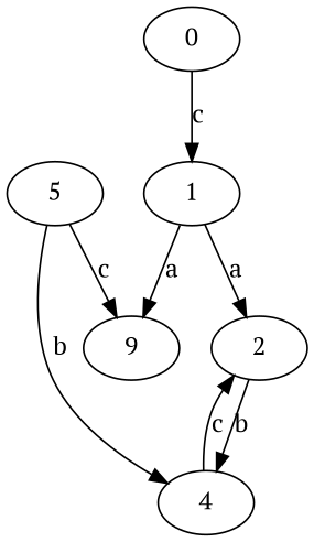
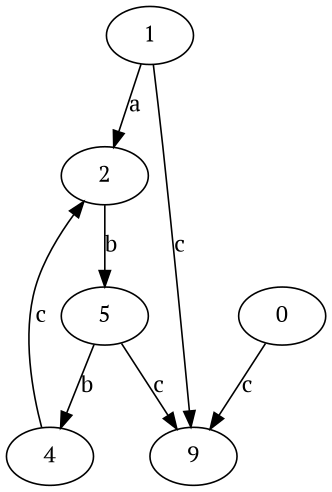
  strict digraph {
    fontname="PT Serif"
    node [fontname="PT Serif"]
    edge [fontname="PT Serif"]
    1
    2
    n3 [label=9]
    4
    5
    0
    1 -> 2 [label=a]
-   1 -> n3 [label=a]
-   2 -> 4 [label=b]
+   1 -> n3 [label=c]
+   2 -> 5 [label=b]
    4 -> 2 [label=c]
    5 -> n3 [label=c]
    5 -> 4 [label=b]
-   0 -> 1 [label=c]
+   0 -> n3 [label=c]
  }
